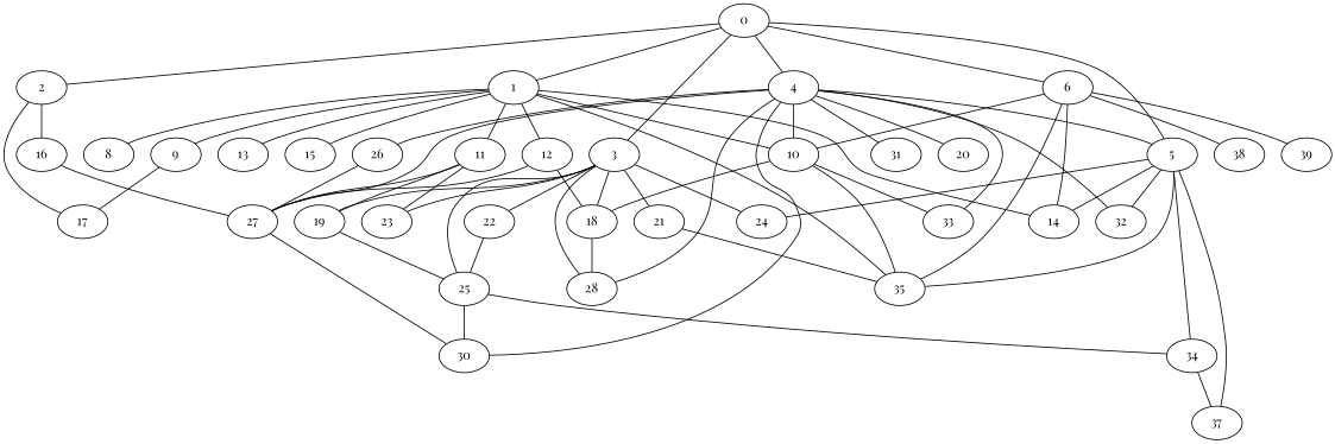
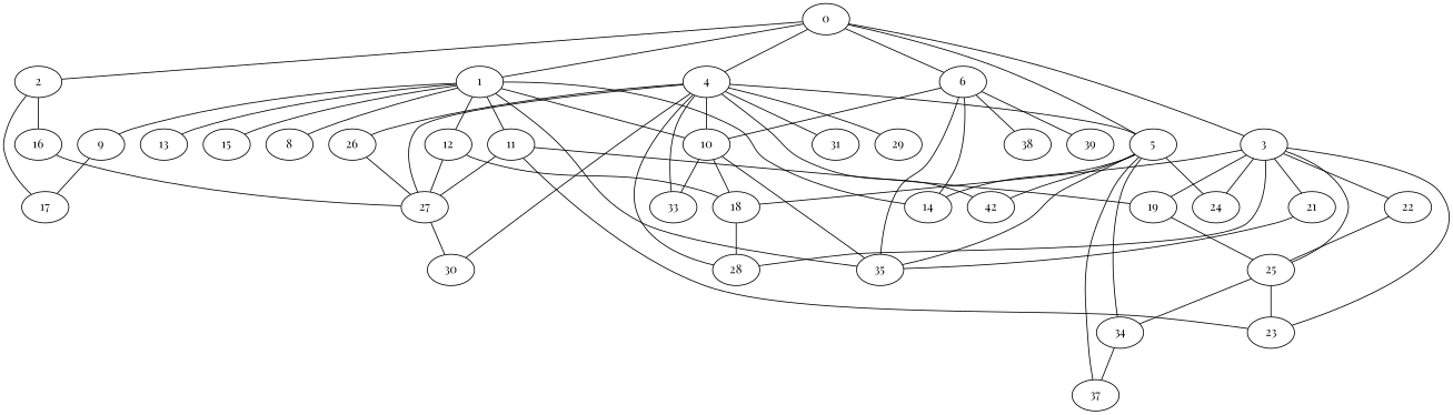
  graph {
    fontname="Playfair Display"
    node [fontname="Playfair Display"]
    edge [fontname="Playfair Display"]
    0
    1
    2
    3
    4
    5
    6
    8
    9
    10
    11
    12
    13
    14
    15
    35
    16
    17
    18
    19
    21
    22
    23
    24
    25
    28
-   32
+   32 [label=42]
    33
    26
    27
-   29 [label=20]
+   29
    30
    31
    34
    37
    38
    39
    0 -- 1
    0 -- 2
    0 -- 3
    0 -- 4
    0 -- 5
    0 -- 6
    1 -- 8
    1 -- 9
    1 -- 10
    1 -- 11
    1 -- 12
    1 -- 13
    1 -- 14
    1 -- 15
    1 -- 35
    2 -- 16
    2 -- 17
    3 -- 18
    3 -- 19
    3 -- 21
    3 -- 22
    3 -- 23
    3 -- 24
    3 -- 25
    3 -- 28
    4 -- 5
    4 -- 10
    4 -- 28
    4 -- 32
    4 -- 33
    4 -- 26
    4 -- 27
    4 -- 29
    4 -- 30
    4 -- 31
    5 -- 14
    5 -- 35
    5 -- 24
    5 -- 32
    5 -- 34
    5 -- 37
    6 -- 10
    6 -- 14
    6 -- 35
    6 -- 38
    6 -- 39
    9 -- 17
    10 -- 35
    10 -- 18
    10 -- 33
    11 -- 19
    11 -- 23
    11 -- 27
    12 -- 18
    12 -- 27
    16 -- 27
    18 -- 28
    19 -- 25
    21 -- 35
    22 -- 25
-   25 -- 30
+   25 -- 23
    25 -- 34
    26 -- 27
    27 -- 30
    34 -- 37
  }
